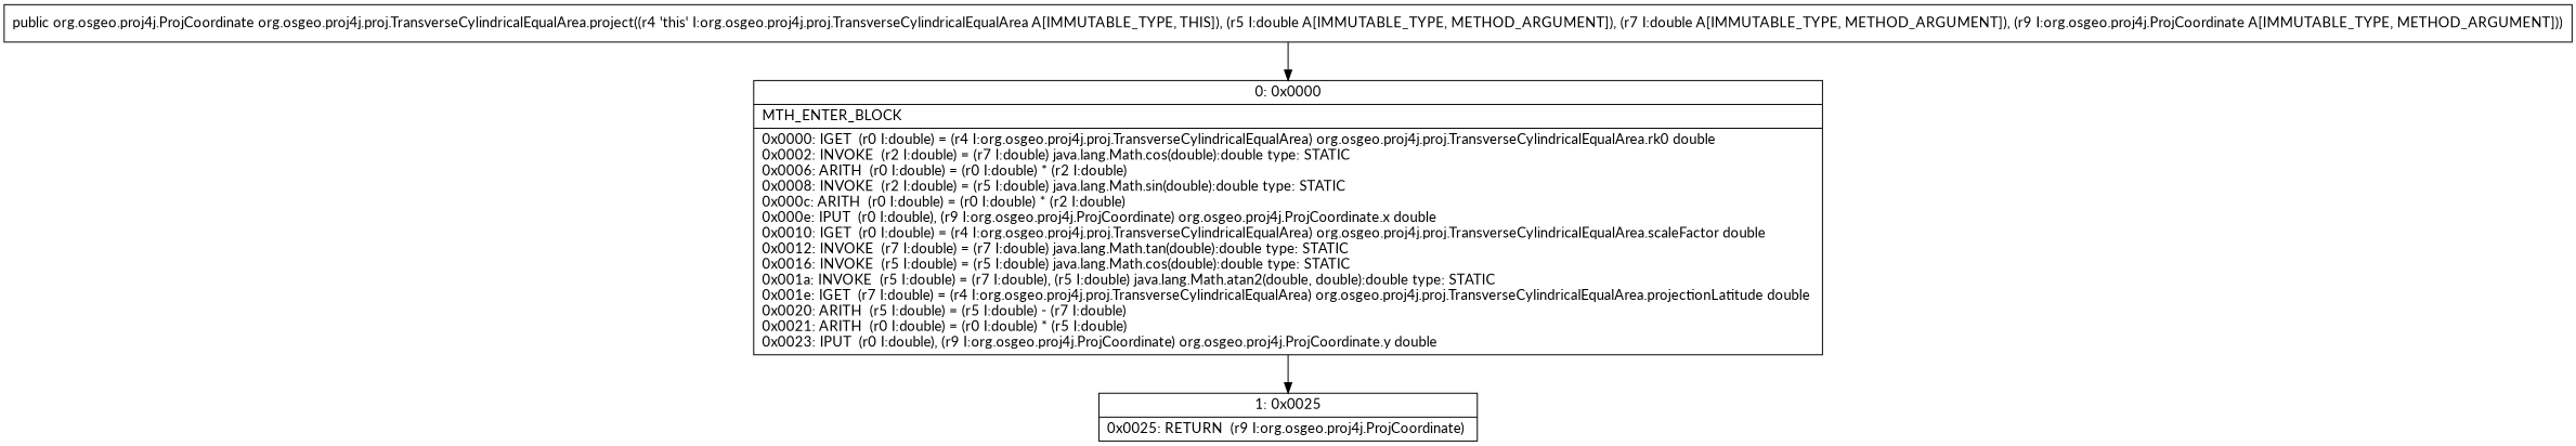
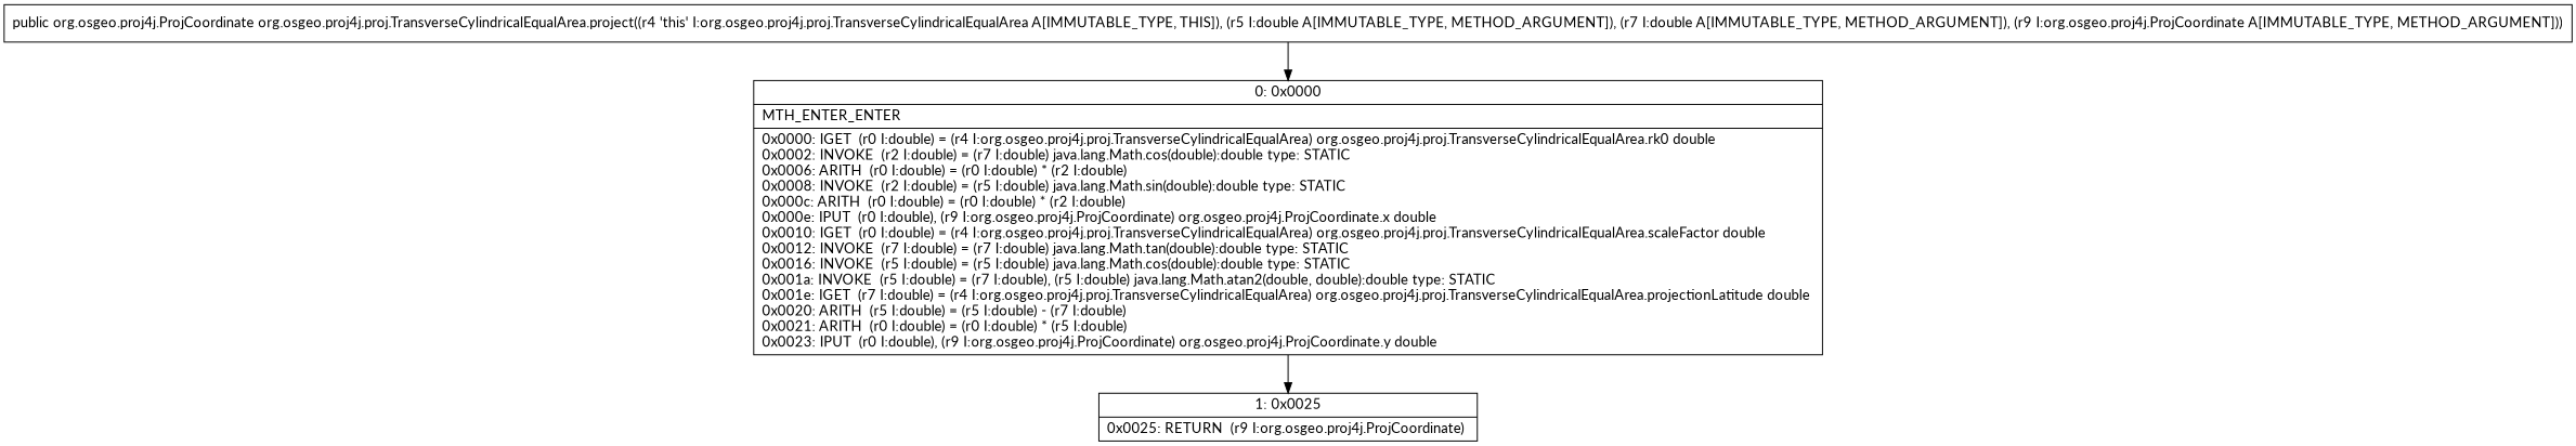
  digraph {
    fontname=Lato
    node [shape=record fontname=Lato]
    edge [fontname=Lato]
-   n1 [label="{0\:\ 0x0000|MTH_ENTER_BLOCK\l|0x0000: IGET  (r0 I:double) = (r4 I:org.osgeo.proj4j.proj.TransverseCylindricalEqualArea) org.osgeo.proj4j.proj.TransverseCylindricalEqualArea.rk0 double \l0x0002: INVOKE  (r2 I:double) = (r7 I:double) java.lang.Math.cos(double):double type: STATIC \l0x0006: ARITH  (r0 I:double) = (r0 I:double) * (r2 I:double) \l0x0008: INVOKE  (r2 I:double) = (r5 I:double) java.lang.Math.sin(double):double type: STATIC \l0x000c: ARITH  (r0 I:double) = (r0 I:double) * (r2 I:double) \l0x000e: IPUT  (r0 I:double), (r9 I:org.osgeo.proj4j.ProjCoordinate) org.osgeo.proj4j.ProjCoordinate.x double \l0x0010: IGET  (r0 I:double) = (r4 I:org.osgeo.proj4j.proj.TransverseCylindricalEqualArea) org.osgeo.proj4j.proj.TransverseCylindricalEqualArea.scaleFactor double \l0x0012: INVOKE  (r7 I:double) = (r7 I:double) java.lang.Math.tan(double):double type: STATIC \l0x0016: INVOKE  (r5 I:double) = (r5 I:double) java.lang.Math.cos(double):double type: STATIC \l0x001a: INVOKE  (r5 I:double) = (r7 I:double), (r5 I:double) java.lang.Math.atan2(double, double):double type: STATIC \l0x001e: IGET  (r7 I:double) = (r4 I:org.osgeo.proj4j.proj.TransverseCylindricalEqualArea) org.osgeo.proj4j.proj.TransverseCylindricalEqualArea.projectionLatitude double \l0x0020: ARITH  (r5 I:double) = (r5 I:double) \- (r7 I:double) \l0x0021: ARITH  (r0 I:double) = (r0 I:double) * (r5 I:double) \l0x0023: IPUT  (r0 I:double), (r9 I:org.osgeo.proj4j.ProjCoordinate) org.osgeo.proj4j.ProjCoordinate.y double \l}"]
+   n1 [label="{0\:\ 0x0000|MTH_ENTER_ENTER\l|0x0000: IGET  (r0 I:double) = (r4 I:org.osgeo.proj4j.proj.TransverseCylindricalEqualArea) org.osgeo.proj4j.proj.TransverseCylindricalEqualArea.rk0 double \l0x0002: INVOKE  (r2 I:double) = (r7 I:double) java.lang.Math.cos(double):double type: STATIC \l0x0006: ARITH  (r0 I:double) = (r0 I:double) * (r2 I:double) \l0x0008: INVOKE  (r2 I:double) = (r5 I:double) java.lang.Math.sin(double):double type: STATIC \l0x000c: ARITH  (r0 I:double) = (r0 I:double) * (r2 I:double) \l0x000e: IPUT  (r0 I:double), (r9 I:org.osgeo.proj4j.ProjCoordinate) org.osgeo.proj4j.ProjCoordinate.x double \l0x0010: IGET  (r0 I:double) = (r4 I:org.osgeo.proj4j.proj.TransverseCylindricalEqualArea) org.osgeo.proj4j.proj.TransverseCylindricalEqualArea.scaleFactor double \l0x0012: INVOKE  (r7 I:double) = (r7 I:double) java.lang.Math.tan(double):double type: STATIC \l0x0016: INVOKE  (r5 I:double) = (r5 I:double) java.lang.Math.cos(double):double type: STATIC \l0x001a: INVOKE  (r5 I:double) = (r7 I:double), (r5 I:double) java.lang.Math.atan2(double, double):double type: STATIC \l0x001e: IGET  (r7 I:double) = (r4 I:org.osgeo.proj4j.proj.TransverseCylindricalEqualArea) org.osgeo.proj4j.proj.TransverseCylindricalEqualArea.projectionLatitude double \l0x0020: ARITH  (r5 I:double) = (r5 I:double) \- (r7 I:double) \l0x0021: ARITH  (r0 I:double) = (r0 I:double) * (r5 I:double) \l0x0023: IPUT  (r0 I:double), (r9 I:org.osgeo.proj4j.ProjCoordinate) org.osgeo.proj4j.ProjCoordinate.y double \l}"]
    n2 [label="{1\:\ 0x0025|0x0025: RETURN  (r9 I:org.osgeo.proj4j.ProjCoordinate) \l}"]
    n3 [label="{public org.osgeo.proj4j.ProjCoordinate org.osgeo.proj4j.proj.TransverseCylindricalEqualArea.project((r4 'this' I:org.osgeo.proj4j.proj.TransverseCylindricalEqualArea A[IMMUTABLE_TYPE, THIS]), (r5 I:double A[IMMUTABLE_TYPE, METHOD_ARGUMENT]), (r7 I:double A[IMMUTABLE_TYPE, METHOD_ARGUMENT]), (r9 I:org.osgeo.proj4j.ProjCoordinate A[IMMUTABLE_TYPE, METHOD_ARGUMENT])) }"]
    n1 -> n2
    n3 -> n1
  }
